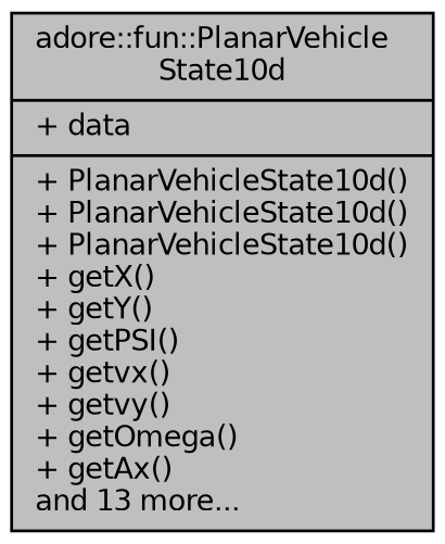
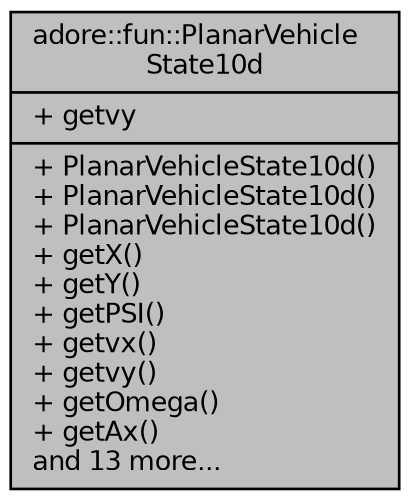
  digraph {
-   n1 [color=black fillcolor=grey75 fontcolor=black fontname=Helvetica fontsize=10 height=0.2 label="{adore::fun::PlanarVehicle\lState10d\n|+ data\l|+ PlanarVehicleState10d()\l+ PlanarVehicleState10d()\l+ PlanarVehicleState10d()\l+ getX()\l+ getY()\l+ getPSI()\l+ getvx()\l+ getvy()\l+ getOmega()\l+ getAx()\land 13 more...\l}" shape=record style=filled width=0.4]
+   n1 [color=black fillcolor=grey75 fontcolor=black fontname=Helvetica fontsize=10 height=0.2 label="{adore::fun::PlanarVehicle\lState10d\n|+ getvy\l|+ PlanarVehicleState10d()\l+ PlanarVehicleState10d()\l+ PlanarVehicleState10d()\l+ getX()\l+ getY()\l+ getPSI()\l+ getvx()\l+ getvy()\l+ getOmega()\l+ getAx()\land 13 more...\l}" shape=record style=filled width=0.4]
  }
